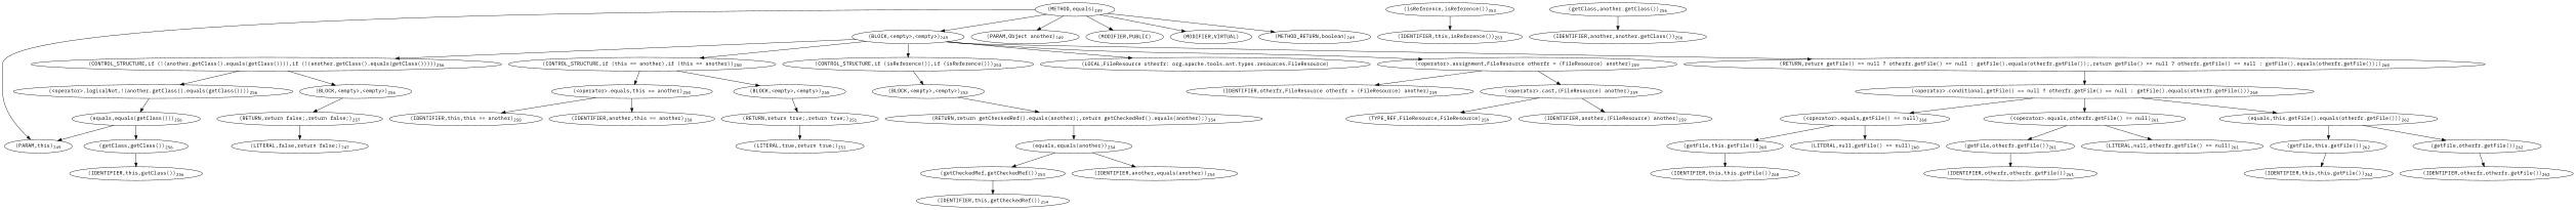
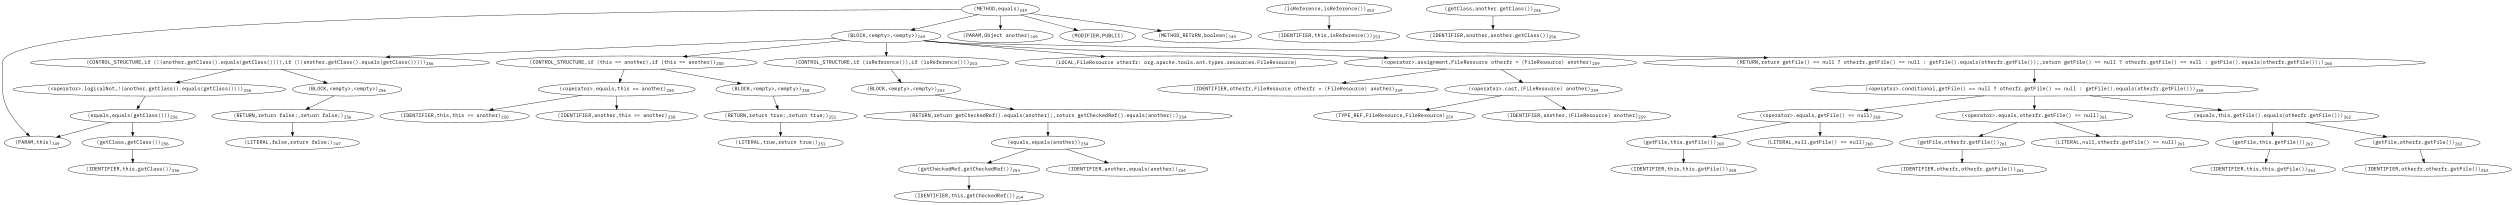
  digraph {
    fontname="IBM Plex Mono"
    node [fontname="IBM Plex Mono"]
    edge [fontname="IBM Plex Mono"]
    n1 [label=<(METHOD,equals)<SUB>249</SUB>>]
    n2 [label=<(PARAM,this)<SUB>249</SUB>>]
    n3 [label=<(PARAM,Object another)<SUB>249</SUB>>]
    n4 [label=<(BLOCK,&lt;empty&gt;,&lt;empty&gt;)<SUB>249</SUB>>]
    n5 [label=<(MODIFIER,PUBLIC)>]
-   n6 [label=<(MODIFIER,VIRTUAL)>]
    n7 [label=<(METHOD_RETURN,boolean)<SUB>249</SUB>>]
    n8 [label=<(CONTROL_STRUCTURE,if (this == another),if (this == another))<SUB>250</SUB>>]
    n9 [label=<(CONTROL_STRUCTURE,if (isReference()),if (isReference()))<SUB>253</SUB>>]
    n10 [label=<(CONTROL_STRUCTURE,if (!(another.getClass().equals(getClass()))),if (!(another.getClass().equals(getClass()))))<SUB>256</SUB>>]
    n11 [label=<(LOCAL,FileResource otherfr: org.apache.tools.ant.types.resources.FileResource)>]
    n12 [label=<(&lt;operator&gt;.assignment,FileResource otherfr = (FileResource) another)<SUB>259</SUB>>]
    n13 [label=<(RETURN,return getFile() == null ? otherfr.getFile() == null : getFile().equals(otherfr.getFile());,return getFile() == null ? otherfr.getFile() == null : getFile().equals(otherfr.getFile());)<SUB>260</SUB>>]
    n14 [label=<(&lt;operator&gt;.equals,this == another)<SUB>250</SUB>>]
    n15 [label=<(BLOCK,&lt;empty&gt;,&lt;empty&gt;)<SUB>250</SUB>>]
    n16 [label=<(BLOCK,&lt;empty&gt;,&lt;empty&gt;)<SUB>253</SUB>>]
    n17 [label=<(&lt;operator&gt;.logicalNot,!(another.getClass().equals(getClass())))<SUB>256</SUB>>]
    n18 [label=<(BLOCK,&lt;empty&gt;,&lt;empty&gt;)<SUB>256</SUB>>]
    n19 [label=<(IDENTIFIER,otherfr,FileResource otherfr = (FileResource) another)<SUB>259</SUB>>]
    n20 [label=<(&lt;operator&gt;.cast,(FileResource) another)<SUB>259</SUB>>]
    n21 [label=<(&lt;operator&gt;.conditional,getFile() == null ? otherfr.getFile() == null : getFile().equals(otherfr.getFile()))<SUB>260</SUB>>]
    n22 [label=<(IDENTIFIER,this,this == another)<SUB>250</SUB>>]
    n23 [label=<(IDENTIFIER,another,this == another)<SUB>250</SUB>>]
    n24 [label=<(RETURN,return true;,return true;)<SUB>251</SUB>>]
    n25 [label=<(LITERAL,true,return true;)<SUB>251</SUB>>]
    n26 [label=<(isReference,isReference())<SUB>353</SUB>>]
    n27 [label=<(IDENTIFIER,this,isReference())<SUB>253</SUB>>]
    n28 [label=<(RETURN,return getCheckedRef().equals(another);,return getCheckedRef().equals(another);)<SUB>254</SUB>>]
    n29 [label=<(equals,equals(another))<SUB>254</SUB>>]
    n30 [label=<(getCheckedRef,getCheckedRef())<SUB>254</SUB>>]
    n31 [label=<(IDENTIFIER,another,equals(another))<SUB>254</SUB>>]
    n32 [label=<(IDENTIFIER,this,getCheckedRef())<SUB>254</SUB>>]
    n33 [label=<(equals,equals(getClass()))<SUB>256</SUB>>]
-   n34 [label=<(RETURN,return false;,return false;)<SUB>257</SUB>>]
+   n34 [label=<(RETURN,return false;,return false;)<SUB>256</SUB>>]
    n35 [label=<(getClass,getClass())<SUB>256</SUB>>]
    n36 [label=<(getClass,another.getClass())<SUB>256</SUB>>]
    n37 [label=<(IDENTIFIER,another,another.getClass())<SUB>256</SUB>>]
    n38 [label=<(IDENTIFIER,this,getClass())<SUB>256</SUB>>]
    n39 [label=<(LITERAL,false,return false;)<SUB>247</SUB>>]
    n40 [label=<(TYPE_REF,FileResource,FileResource)<SUB>259</SUB>>]
    n41 [label=<(IDENTIFIER,another,(FileResource) another)<SUB>259</SUB>>]
    n42 [label=<(&lt;operator&gt;.equals,getFile() == null)<SUB>260</SUB>>]
    n43 [label=<(&lt;operator&gt;.equals,otherfr.getFile() == null)<SUB>261</SUB>>]
    n44 [label=<(equals,this.getFile().equals(otherfr.getFile()))<SUB>262</SUB>>]
    n45 [label=<(getFile,this.getFile())<SUB>260</SUB>>]
    n46 [label=<(LITERAL,null,getFile() == null)<SUB>260</SUB>>]
    n47 [label=<(getFile,otherfr.getFile())<SUB>261</SUB>>]
    n48 [label=<(LITERAL,null,otherfr.getFile() == null)<SUB>261</SUB>>]
    n49 [label=<(getFile,this.getFile())<SUB>262</SUB>>]
    n50 [label=<(getFile,otherfr.getFile())<SUB>262</SUB>>]
    n51 [label=<(IDENTIFIER,this,this.getFile())<SUB>260</SUB>>]
    n52 [label=<(IDENTIFIER,otherfr,otherfr.getFile())<SUB>261</SUB>>]
    n53 [label=<(IDENTIFIER,this,this.getFile())<SUB>262</SUB>>]
    n54 [label=<(IDENTIFIER,otherfr,otherfr.getFile())<SUB>262</SUB>>]
    n1 -> n2
    n1 -> n3
    n1 -> n4
    n1 -> n5
-   n1 -> n6
    n1 -> n7
    n4 -> n8
    n4 -> n9
    n4 -> n10
    n4 -> n11
    n4 -> n12
    n4 -> n13
    n8 -> n14
    n8 -> n15
    n9 -> n16
    n10 -> n17
    n10 -> n18
    n12 -> n19
    n12 -> n20
    n13 -> n21
    n14 -> n22
    n14 -> n23
    n15 -> n24
    n16 -> n28
    n17 -> n33
    n18 -> n34
    n20 -> n40
    n20 -> n41
    n21 -> n42
    n21 -> n43
    n21 -> n44
    n24 -> n25
    n26 -> n27
    n28 -> n29
    n29 -> n30
    n29 -> n31
    n30 -> n32
    n33 -> n2
    n33 -> n35
    n34 -> n39
    n35 -> n38
    n36 -> n37
    n42 -> n45
    n42 -> n46
    n43 -> n47
    n43 -> n48
    n44 -> n49
    n44 -> n50
    n45 -> n51
    n47 -> n52
    n49 -> n53
    n50 -> n54
  }
